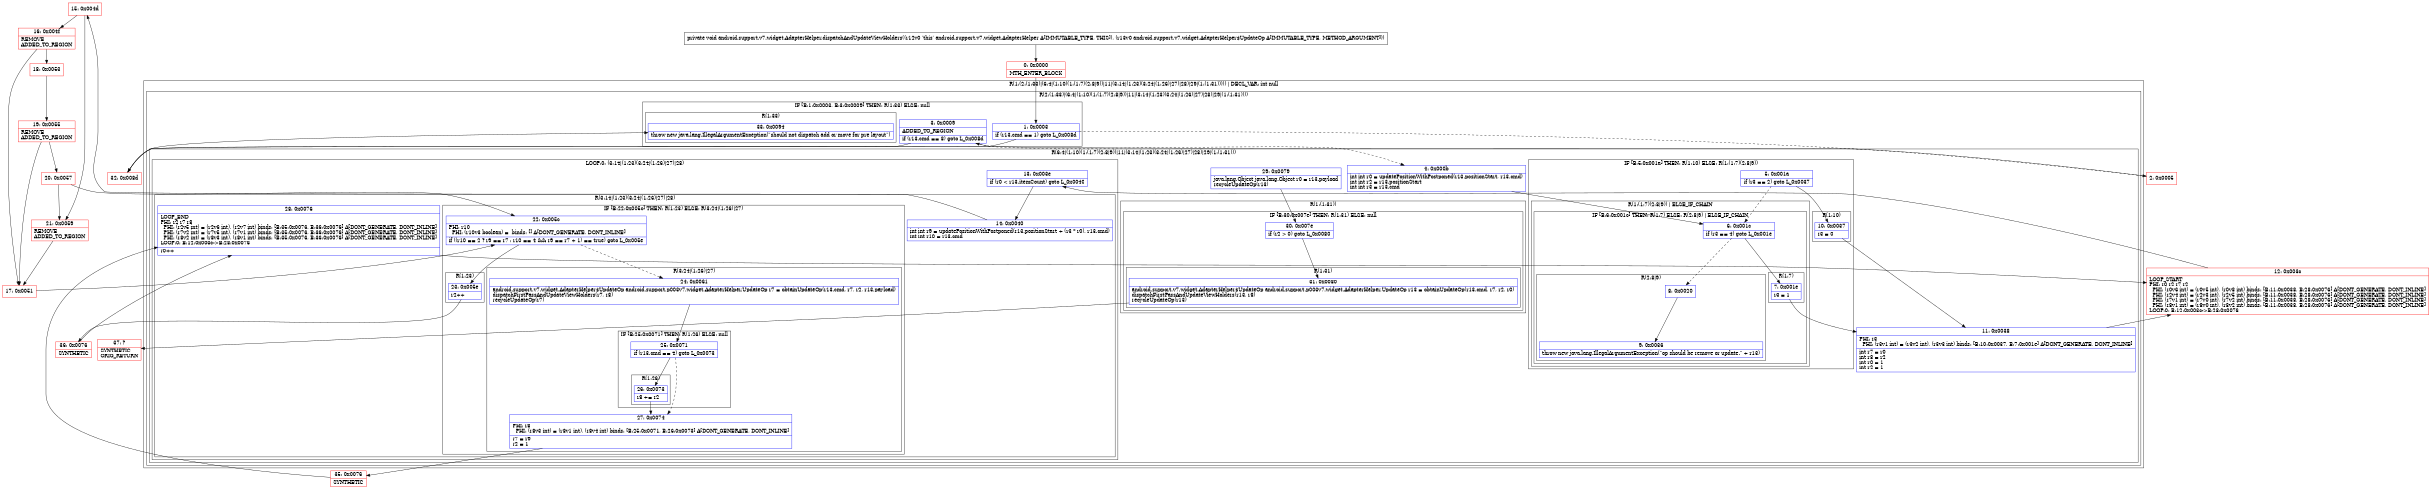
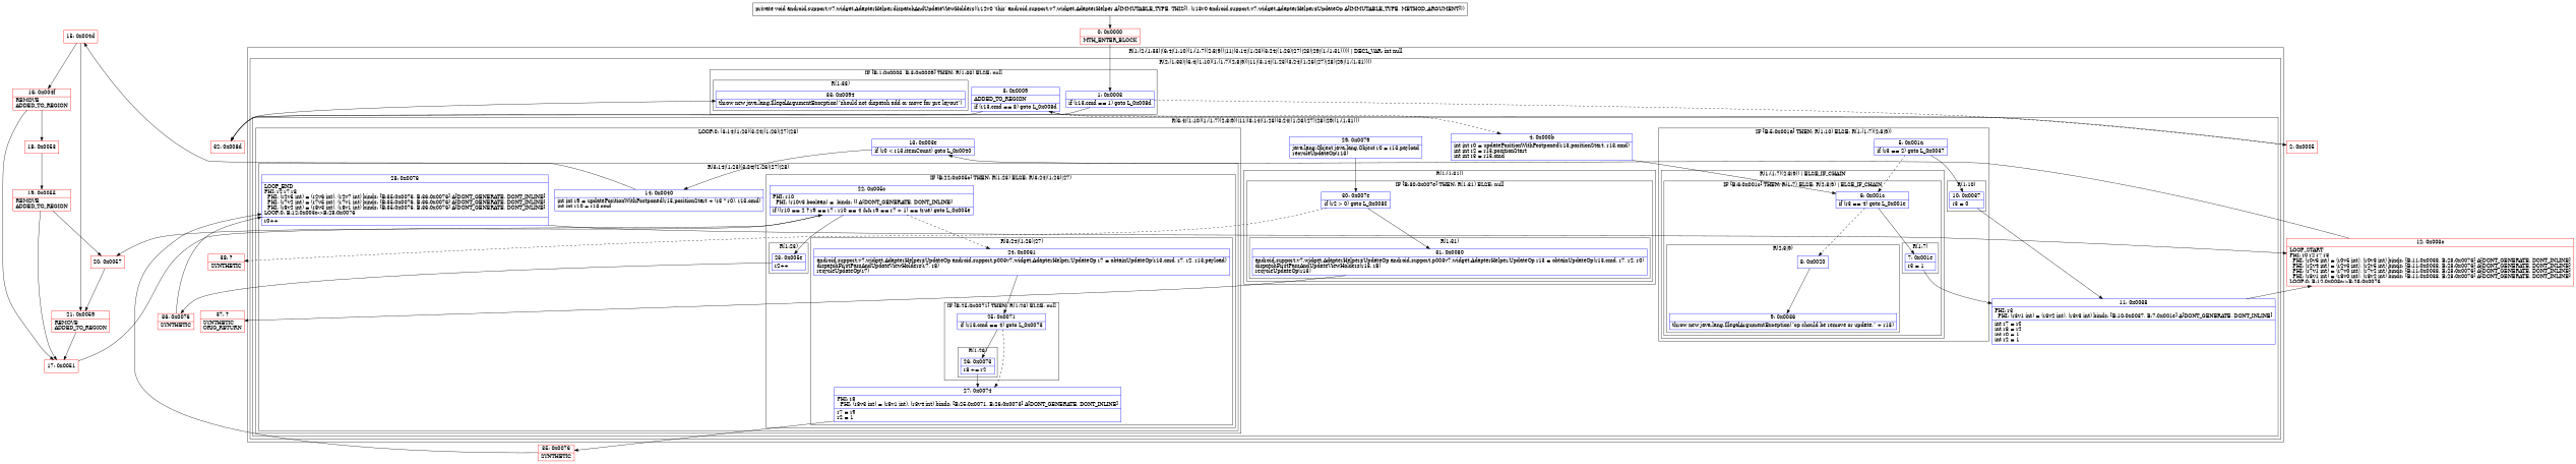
  digraph {
    node [color=blue shape=record]
    n1 [label="{33\:\ 0x0094|throw new java.lang.IllegalArgumentException(\"should not dispatch add or move for pre layout\")\l}"]
    n2 [label="{1\:\ 0x0003|if (r13.cmd == 1) goto L_0x008d\l}"]
    n3 [label="{3\:\ 0x0009|ADDED_TO_REGION\l|if (r13.cmd == 8) goto L_0x008d\l}"]
    n4 [label="{10\:\ 0x0037|r3 = 0\l}"]
    n5 [label="{7\:\ 0x001e|r3 = 1\l}"]
    n6 [label="{8\:\ 0x0020}"]
    n7 [label="{9\:\ 0x0036|throw new java.lang.IllegalArgumentException(\"op should be remove or update.\" + r13)\l}"]
    n8 [label="{6\:\ 0x001c|if (r3 == 4) goto L_0x001e\l}"]
    n9 [label="{5\:\ 0x001a|if (r3 == 2) goto L_0x0037\l}"]
    n10 [label="{23\:\ 0x005e|r2++\l}"]
    n11 [label="{26\:\ 0x0073|r8 += r2\l}"]
    n12 [label="{25\:\ 0x0071|if (r13.cmd == 4) goto L_0x0073\l}"]
    n13 [label="{24\:\ 0x0061|android.support.v7.widget.AdapterHelper$UpdateOp android.support.p003v7.widget.AdapterHelper.UpdateOp r7 = obtainUpdateOp(r13.cmd, r7, r2, r13.payload)\ldispatchFirstPassAndUpdateViewHolders(r7, r8)\lrecycleUpdateOp(r7)\l}"]
    n14 [label="{27\:\ 0x0074|PHI: r8 \l  PHI: (r8v3 int) = (r8v1 int), (r8v4 int) binds: [B:25:0x0071, B:26:0x0073] A[DONT_GENERATE, DONT_INLINE]\l|r7 = r9\lr2 = 1\l}"]
    n15 [label="{22\:\ 0x005c|PHI: r10 \l  PHI: (r10v3 boolean) =  binds: [] A[DONT_GENERATE, DONT_INLINE]\l|if ((r10 == 2 ? r9 == r7 : r10 == 4 && r9 == r7 + 1) == true) goto L_0x005e\l}"]
    n16 [label="{14\:\ 0x0040|int int r9 = updatePositionWithPostponed(r13.positionStart + (r3 * r0), r13.cmd)\lint int r10 = r13.cmd\l}"]
    n17 [label="{28\:\ 0x0076|LOOP_END\lPHI: r2 r7 r8 \l  PHI: (r2v5 int) = (r2v6 int), (r2v7 int) binds: [B:35:0x0076, B:36:0x0076] A[DONT_GENERATE, DONT_INLINE]\l  PHI: (r7v2 int) = (r7v5 int), (r7v1 int) binds: [B:35:0x0076, B:36:0x0076] A[DONT_GENERATE, DONT_INLINE]\l  PHI: (r8v2 int) = (r8v3 int), (r8v1 int) binds: [B:35:0x0076, B:36:0x0076] A[DONT_GENERATE, DONT_INLINE]\lLOOP:0: B:12:0x003c\-\>B:28:0x0076\l|r0++\l}"]
    n18 [label="{13\:\ 0x003e|if (r0 \< r13.itemCount) goto L_0x0040\l}"]
    n19 [label="{31\:\ 0x0080|android.support.v7.widget.AdapterHelper$UpdateOp android.support.p003v7.widget.AdapterHelper.UpdateOp r13 = obtainUpdateOp(r13.cmd, r7, r2, r0)\ldispatchFirstPassAndUpdateViewHolders(r13, r8)\lrecycleUpdateOp(r13)\l}"]
    n20 [label="{30\:\ 0x007e|if (r2 \> 0) goto L_0x0080\l}"]
    n21 [label="{4\:\ 0x000b|int int r0 = updatePositionWithPostponed(r13.positionStart, r13.cmd)\lint int r2 = r13.positionStart\lint int r3 = r13.cmd\l}"]
    n22 [label="{11\:\ 0x0038|PHI: r3 \l  PHI: (r3v1 int) = (r3v2 int), (r3v3 int) binds: [B:10:0x0037, B:7:0x001e] A[DONT_GENERATE, DONT_INLINE]\l|int r7 = r0\lint r8 = r2\lint r0 = 1\lint r2 = 1\l}"]
    n23 [label="{29\:\ 0x0079|java.lang.Object java.lang.Object r0 = r13.payload\lrecycleUpdateOp(r13)\l}"]
    n24 [color=red label="{2\:\ 0x0005}"]
    n25 [color=red label="{32\:\ 0x008d}"]
    n26 [color=red label="{36\:\ 0x0076|SYNTHETIC\l}"]
    n27 [color=red label="{35\:\ 0x0076|SYNTHETIC\l}"]
    n28 [color=red label="{15\:\ 0x004d}"]
-   n29 [color=red label="{12\:\ 0x003c|LOOP_START\lPHI: r0 r2 r7 r2 \l  PHI: (r0v6 int) = (r0v5 int), (r0v8 int) binds: [B:11:0x0038, B:28:0x0076] A[DONT_GENERATE, DONT_INLINE]\l  PHI: (r2v4 int) = (r2v3 int), (r2v5 int) binds: [B:11:0x0038, B:28:0x0076] A[DONT_GENERATE, DONT_INLINE]\l  PHI: (r7v1 int) = (r7v0 int), (r7v2 int) binds: [B:11:0x0038, B:28:0x0076] A[DONT_GENERATE, DONT_INLINE]\l  PHI: (r8v1 int) = (r8v0 int), (r8v2 int) binds: [B:11:0x0038, B:28:0x0076] A[DONT_GENERATE, DONT_INLINE]\lLOOP:0: B:12:0x003c\-\>B:28:0x0076\l}"]
+   n29 [color=red label="{12\:\ 0x003c|LOOP_START\lPHI: r0 r2 r7 r8 \l  PHI: (r0v6 int) = (r0v5 int), (r0v8 int) binds: [B:11:0x0038, B:28:0x0076] A[DONT_GENERATE, DONT_INLINE]\l  PHI: (r2v4 int) = (r2v3 int), (r2v5 int) binds: [B:11:0x0038, B:28:0x0076] A[DONT_GENERATE, DONT_INLINE]\l  PHI: (r7v1 int) = (r7v0 int), (r7v2 int) binds: [B:11:0x0038, B:28:0x0076] A[DONT_GENERATE, DONT_INLINE]\l  PHI: (r8v1 int) = (r8v0 int), (r8v2 int) binds: [B:11:0x0038, B:28:0x0076] A[DONT_GENERATE, DONT_INLINE]\lLOOP:0: B:12:0x003c\-\>B:28:0x0076\l}"]
    n30 [color=red label="{37\:\ ?|SYNTHETIC\lORIG_RETURN\l}"]
+   n31 [color=red label="{38\:\ ?|SYNTHETIC\l}"]
    n32 [color=red label="{16\:\ 0x004f|REMOVE\lADDED_TO_REGION\l}"]
    n33 [color=red label="{21\:\ 0x0059|REMOVE\lADDED_TO_REGION\l}"]
    n34 [color=red label="{0\:\ 0x0000|MTH_ENTER_BLOCK\l}"]
    n35 [color=red label="{17\:\ 0x0051}"]
    n36 [color=red label="{18\:\ 0x0053}"]
    n37 [color=red label="{19\:\ 0x0055|REMOVE\lADDED_TO_REGION\l}"]
    n38 [color=red label="{20\:\ 0x0057}"]
    n39 [label="{private void android.support.v7.widget.AdapterHelper.dispatchAndUpdateViewHolders((r12v0 'this' android.support.v7.widget.AdapterHelper A[IMMUTABLE_TYPE, THIS]), (r13v0 android.support.v7.widget.AdapterHelper$UpdateOp A[IMMUTABLE_TYPE, METHOD_ARGUMENT])) }" color=""]
    subgraph cluster_1 {
      label="R(1:(2:(1:33)|(6:4|(1:10)(1:(1:7)(2:8|9))|11|(3:14|(1:23)(3:24|(1:26)|27)|28)|29|(1:(1:31))))) | DECL_VAR: int null\l"
      subgraph cluster_2 {
        label="R(2:(1:33)|(6:4|(1:10)(1:(1:7)(2:8|9))|11|(3:14|(1:23)(3:24|(1:26)|27)|28)|29|(1:(1:31))))"
        subgraph cluster_3 {
          label="IF [B:1:0x0003, B:3:0x0009] THEN: R(1:33) ELSE: null"
          n2
          n3
          subgraph cluster_4 {
            label="R(1:33)"
            n1
          }
        }
        subgraph cluster_5 {
          label="R(6:4|(1:10)(1:(1:7)(2:8|9))|11|(3:14|(1:23)(3:24|(1:26)|27)|28)|29|(1:(1:31)))"
          n21
          n22
          n23
          subgraph cluster_6 {
            label="IF [B:5:0x001a] THEN: R(1:10) ELSE: R(1:(1:7)(2:8|9))"
            n9
            subgraph cluster_7 {
              label="R(1:10)"
              n4
            }
            subgraph cluster_8 {
              label="R(1:(1:7)(2:8|9)) | ELSE_IF_CHAIN\l"
              subgraph cluster_9 {
                label="IF [B:6:0x001c] THEN: R(1:7) ELSE: R(2:8|9) | ELSE_IF_CHAIN\l"
                n8
                subgraph cluster_10 {
                  label="R(1:7)"
                  n5
                }
                subgraph cluster_11 {
                  label="R(2:8|9)"
                  n6
                  n7
                }
              }
            }
          }
          subgraph cluster_12 {
            label="LOOP:0: (3:14|(1:23)(3:24|(1:26)|27)|28)"
            n18
            subgraph cluster_13 {
              label="R(3:14|(1:23)(3:24|(1:26)|27)|28)"
              n16
              n17
              subgraph cluster_14 {
                label="IF [B:22:0x005c] THEN: R(1:23) ELSE: R(3:24|(1:26)|27)"
                n15
                subgraph cluster_15 {
                  label="R(1:23)"
                  n10
                }
                subgraph cluster_16 {
                  label="R(3:24|(1:26)|27)"
                  n13
                  n14
                  subgraph cluster_17 {
                    label="IF [B:25:0x0071] THEN: R(1:26) ELSE: null"
                    n12
                    subgraph cluster_18 {
                      label="R(1:26)"
                      n11
                    }
                  }
                }
              }
            }
          }
          subgraph cluster_19 {
            label="R(1:(1:31))"
            subgraph cluster_20 {
              label="IF [B:30:0x007e] THEN: R(1:31) ELSE: null"
              n20
              subgraph cluster_21 {
                label="R(1:31)"
                n19
              }
            }
          }
        }
      }
    }
    n2 -> n24 [style=dashed]
    n2 -> n25
    n3 -> n21 [style=dashed]
    n3 -> n25
    n4 -> n22
    n5 -> n22
    n6 -> n7
    n8 -> n5
    n8 -> n6 [style=dashed]
    n9 -> n4
    n9 -> n8 [style=dashed]
    n10 -> n26
    n11 -> n14
    n12 -> n11
    n12 -> n14 [style=dashed]
    n13 -> n12
    n14 -> n27
    n15 -> n10
    n15 -> n13 [style=dashed]
    n16 -> n28
    n17 -> n29
    n18 -> n16
    n19 -> n30
    n20 -> n19
+   n20 -> n31 [style=dashed]
    n21 -> n8
    n22 -> n29
    n23 -> n20
    n24 -> n3
    n25 -> n1
    n26 -> n17
    n27 -> n17
    n28 -> n32
    n28 -> n33
    n29 -> n18
    n32 -> n35
    n32 -> n36
    n33 -> n35
    n34 -> n2
    n35 -> n15
    n36 -> n37
    n37 -> n35
    n37 -> n38
-   n38 -> n15
+   n15 -> n38
    n38 -> n33
    n39 -> n34
  }
